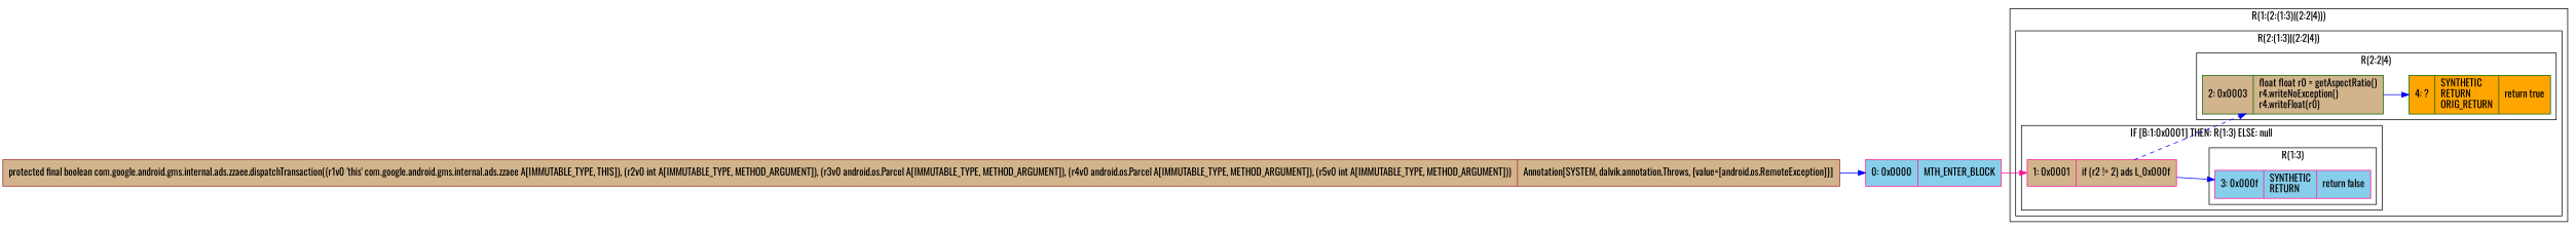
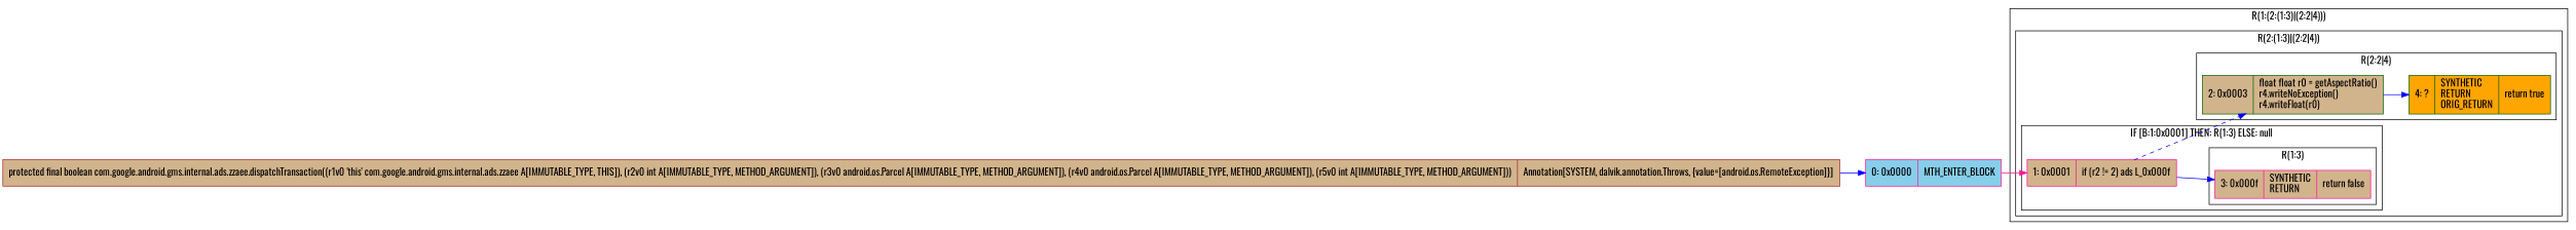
  digraph {
    fontname=Oswald
    rankdir=LR
    node [color=deeppink fillcolor=tan fontname=Oswald shape=record style=filled]
    edge [color=blue fontname=Oswald]
-   n1 [fillcolor=skyblue label="{3\:\ 0x000f|SYNTHETIC\lRETURN\l|return false\l}"]
+   n1 [label="{3\:\ 0x000f|SYNTHETIC\lRETURN\l|return false\l}"]
    n2 [label="{1\:\ 0x0001|if (r2 != 2) ads L_0x000f\l}"]
    n3 [color=darkgreen label="{2\:\ 0x0003|float float r0 = getAspectRatio()\lr4.writeNoException()\lr4.writeFloat(r0)\l}"]
    n4 [color=darkgreen fillcolor=orange label="{4\:\ ?|SYNTHETIC\lRETURN\lORIG_RETURN\l|return true\l}"]
    n5 [fillcolor=skyblue label="{0\:\ 0x0000|MTH_ENTER_BLOCK\l}"]
    n6 [color=brown label="{protected final boolean com.google.android.gms.internal.ads.zzaee.dispatchTransaction((r1v0 'this' com.google.android.gms.internal.ads.zzaee A[IMMUTABLE_TYPE, THIS]), (r2v0 int A[IMMUTABLE_TYPE, METHOD_ARGUMENT]), (r3v0 android.os.Parcel A[IMMUTABLE_TYPE, METHOD_ARGUMENT]), (r4v0 android.os.Parcel A[IMMUTABLE_TYPE, METHOD_ARGUMENT]), (r5v0 int A[IMMUTABLE_TYPE, METHOD_ARGUMENT]))  | Annotation[SYSTEM, dalvik.annotation.Throws, \{value=[android.os.RemoteException]\}]\l}"]
    subgraph cluster_1 {
      label="R(1:(2:(1:3)|(2:2|4)))"
      subgraph cluster_2 {
        label="R(2:(1:3)|(2:2|4))"
        subgraph cluster_3 {
          label="IF [B:1:0x0001] THEN: R(1:3) ELSE: null"
          n2
          subgraph cluster_4 {
            label="R(1:3)"
            n1
          }
        }
        subgraph cluster_5 {
          label="R(2:2|4)"
          n3
          n4
        }
      }
    }
    n2 -> n1
    n2 -> n3 [style=dashed]
    n3 -> n4
    n5 -> n2 [color=deeppink]
    n6 -> n5
  }
